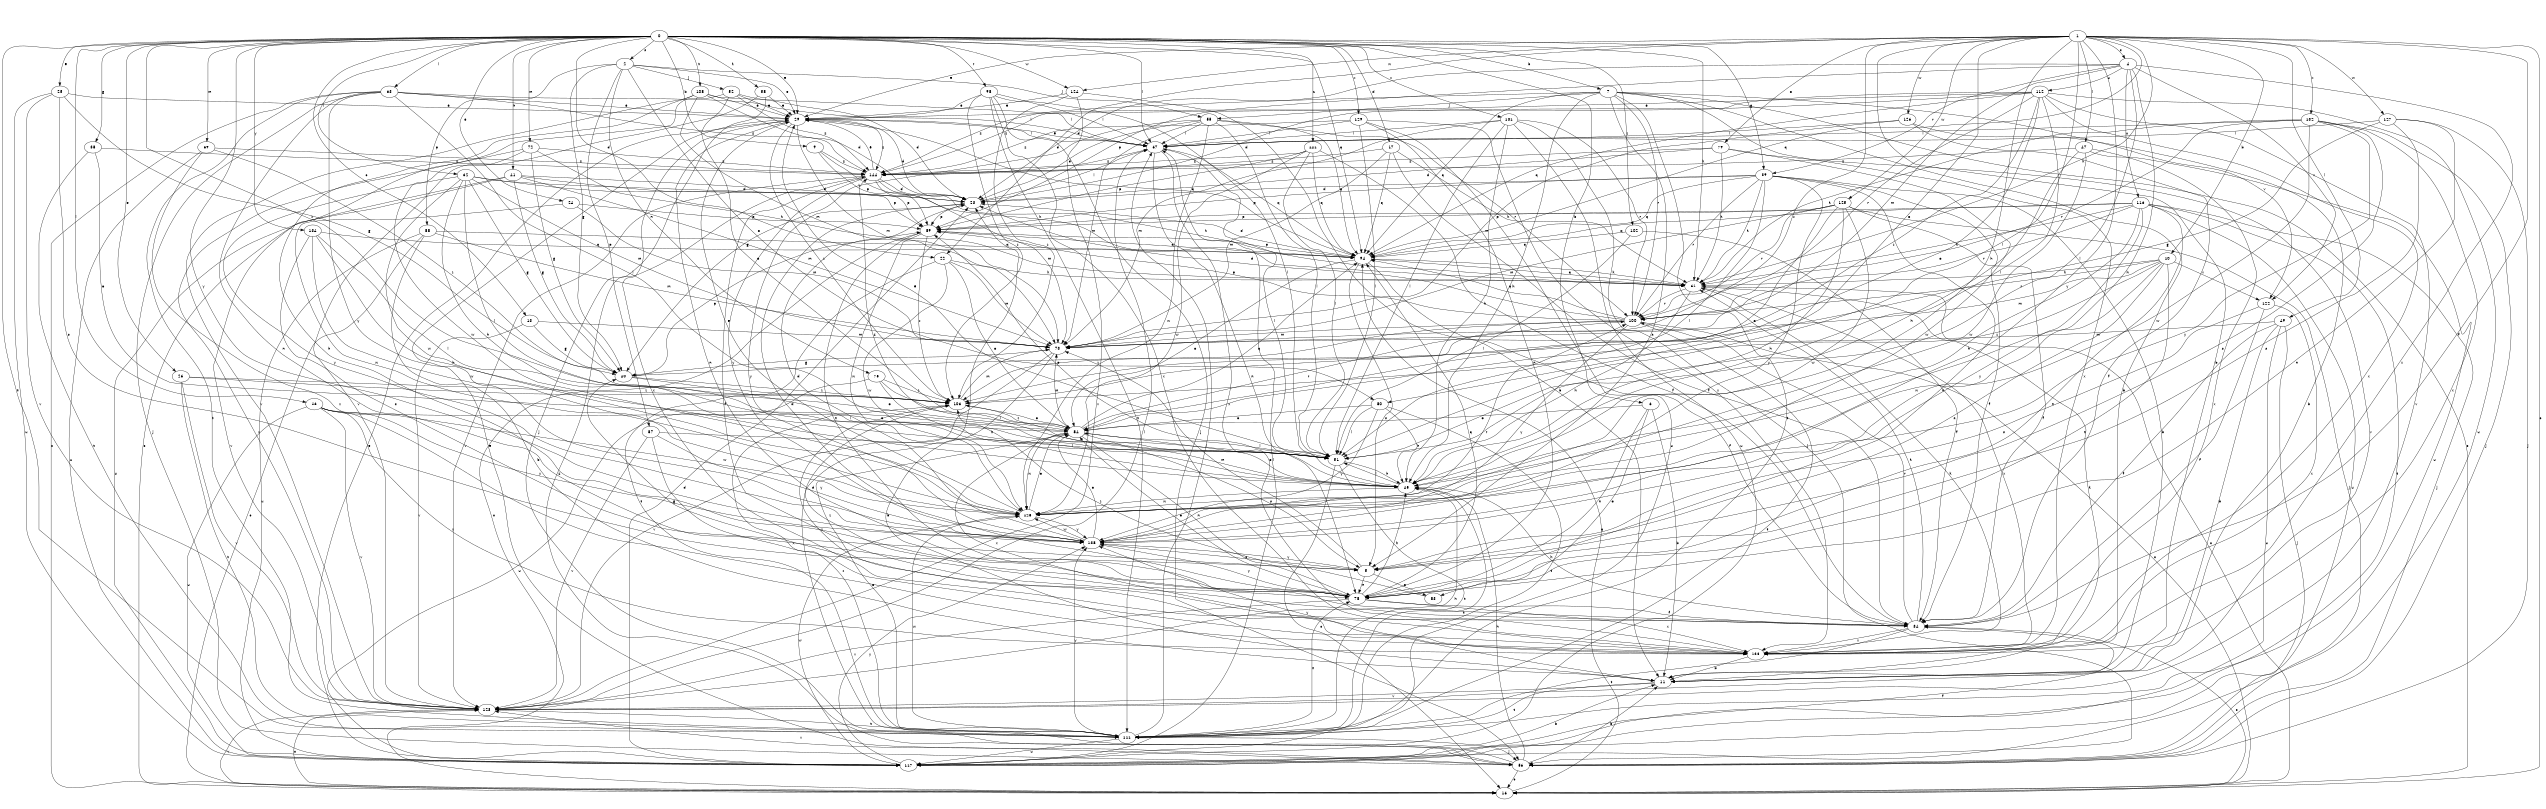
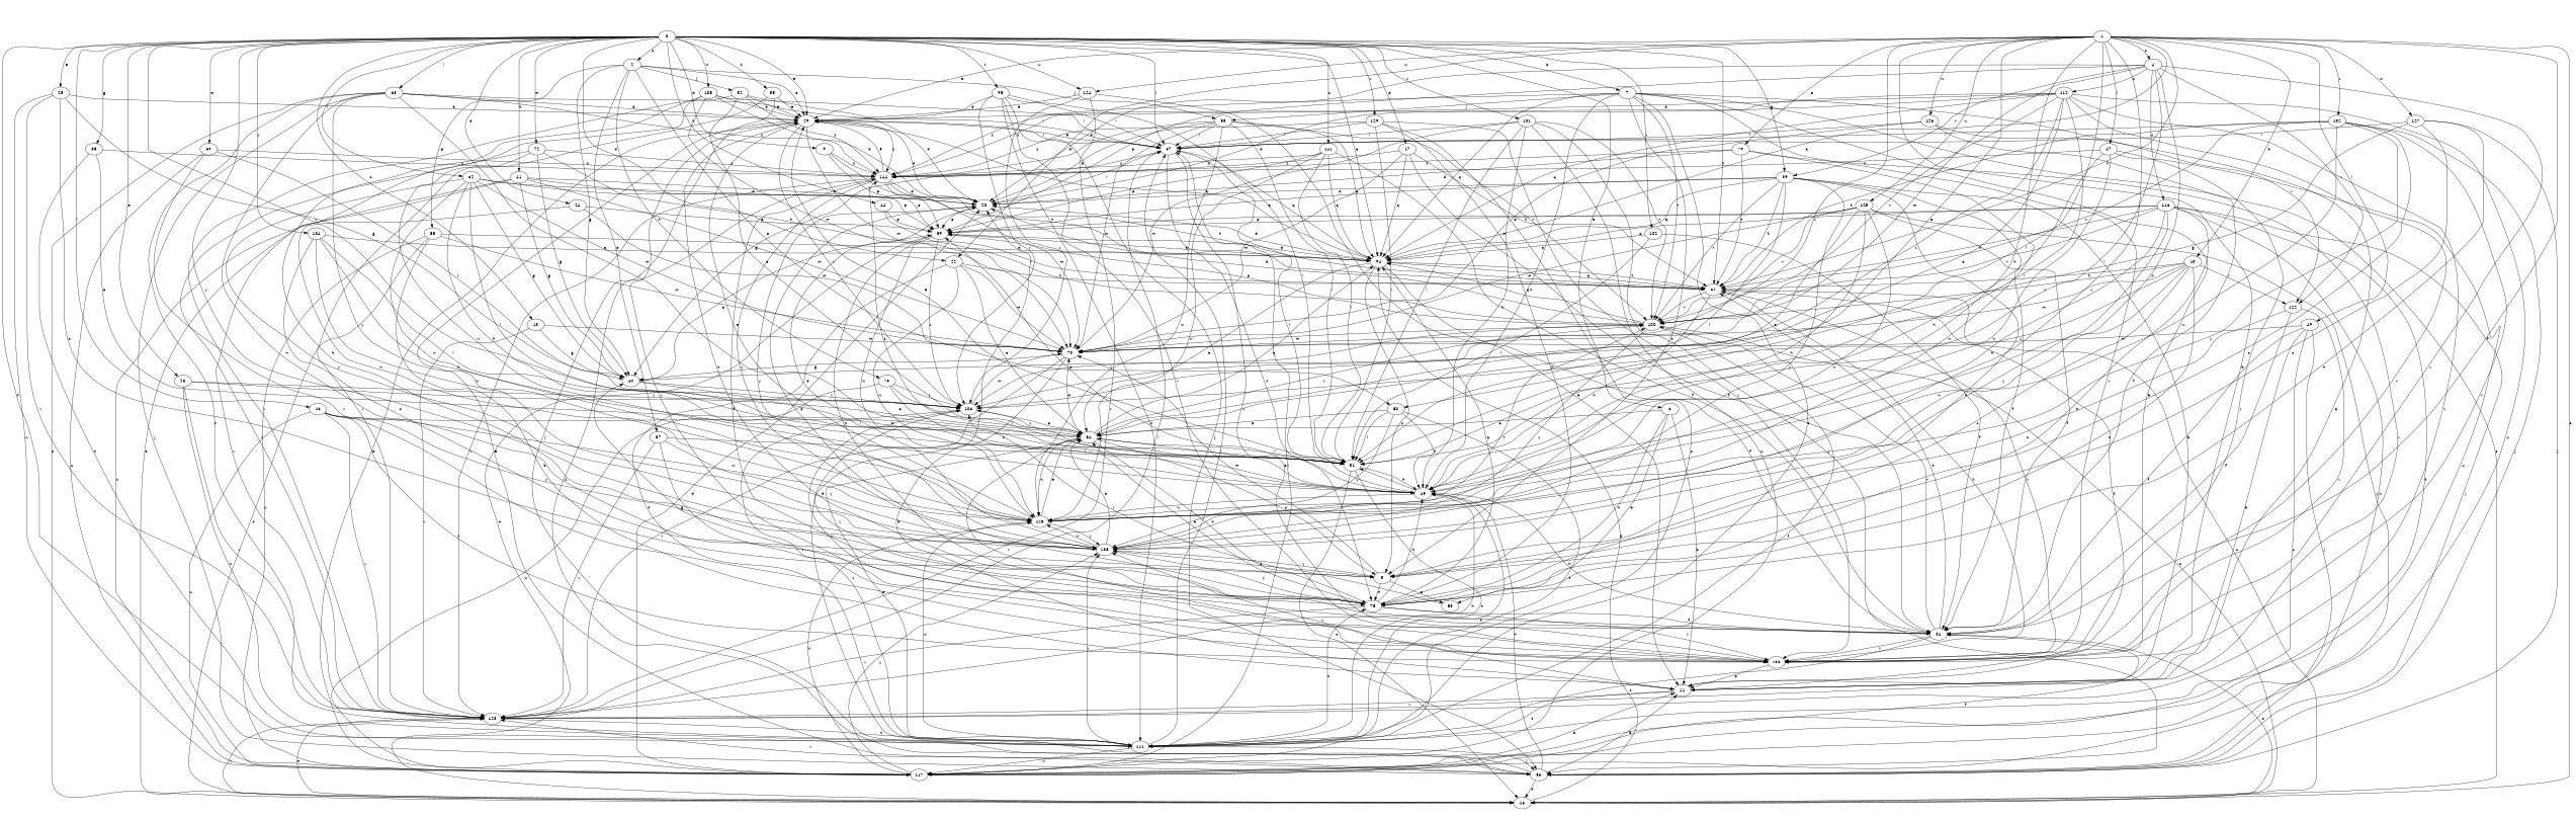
  strict digraph {
    fontname=Lato
    node [fontname=Lato]
    edge [fontname=Lato]
    0
    2
    6
    7
    9
    13
    17
    22
    24
    25
    26
    29
    38
    39
    41
+   44
    46
    58
    61
    62
    63
    67
    69
    72
    94
    98
    102
    106
    108
    111
    124
    129
    131
    134
    138
    141
    80
    40
    52
    55
    75
    87
    88
    11
    78
    83
    84
    16
    45
    122
    133
    5
    144
    100
    89
    73
    123
    34
    128
    117
    23
    51
    56
    1
    4
    10
    47
    49
    79
    125
    126
    127
    132
    112
    116
    0 -> 2 [label=a]
    0 -> 6 [label=b]
    0 -> 7 [label=b]
    0 -> 9 [label=b]
    0 -> 13 [label=c]
    0 -> 17 [label=d]
    0 -> 22 [label=d]
    0 -> 24 [label=e]
    0 -> 25 [label=e]
    0 -> 26 [label=e]
    0 -> 29 [label=e]
    0 -> 38 [label=g]
    0 -> 39 [label=g]
    0 -> 41 [label=h]
+   0 -> 44 [label=h]
    0 -> 46 [label=i]
    0 -> 58 [label=k]
    0 -> 61 [label=k]
    0 -> 62 [label=l]
    0 -> 63 [label=l]
    0 -> 67 [label=l]
    0 -> 69 [label=m]
    0 -> 72 [label=m]
    0 -> 94 [label=q]
    0 -> 98 [label=r]
    0 -> 102 [label=s]
    0 -> 106 [label=s]
    0 -> 108 [label=t]
    0 -> 111 [label=t]
    0 -> 124 [label=w]
    0 -> 129 [label=x]
    0 -> 131 [label=x]
    0 -> 134 [label=y]
    0 -> 138 [label=y]
    0 -> 141 [label=z]
    2 -> 29 [label=e]
    2 -> 80 [label=o]
    2 -> 40 [label=g]
    2 -> 52 [label=j]
    2 -> 55 [label=j]
    2 -> 75 [label=n]
    2 -> 87 [label=p]
    2 -> 88 [label=p]
    6 -> 11 [label=b]
    6 -> 78 [label=n]
    6 -> 83 [label=o]
    6 -> 84 [label=o]
    7 -> 94 [label=q]
    7 -> 111 [label=t]
    7 -> 55 [label=j]
    7 -> 11 [label=b]
    7 -> 16 [label=c]
    7 -> 45 [label=h]
    7 -> 122 [label=v]
    7 -> 133 [label=x]
    7 -> 5 [label=a]
    7 -> 144 [label=z]
    7 -> 100 [label=r]
    9 -> 61 [label=k]
    9 -> 144 [label=z]
    9 -> 89 [label=p]
    13 -> 40 [label=g]
    13 -> 73 [label=m]
    13 -> 123 [label=v]
    17 -> 61 [label=k]
    17 -> 94 [label=q]
    17 -> 144 [label=z]
    17 -> 73 [label=m]
    17 -> 34 [label=f]
    22 -> 61 [label=k]
    22 -> 111 [label=t]
    22 -> 84 [label=o]
    22 -> 73 [label=m]
    22 -> 128 [label=w]
    24 -> 89 [label=p]
    24 -> 73 [label=m]
    24 -> 128 [label=w]
    25 -> 29 [label=e]
    25 -> 40 [label=g]
    25 -> 5 [label=a]
    25 -> 123 [label=v]
    25 -> 117 [label=u]
    26 -> 106 [label=s]
    26 -> 111 [label=t]
    26 -> 84 [label=o]
    26 -> 123 [label=v]
    29 -> 67 [label=l]
    29 -> 94 [label=q]
    29 -> 106 [label=s]
    29 -> 78 [label=n]
    29 -> 133 [label=x]
    29 -> 144 [label=z]
    29 -> 73 [label=m]
    29 -> 23 [label=d]
    38 -> 111 [label=t]
    38 -> 84 [label=o]
    38 -> 144 [label=z]
    39 -> 61 [label=k]
    39 -> 94 [label=q]
    39 -> 138 [label=y]
    39 -> 11 [label=b]
    39 -> 78 [label=n]
    39 -> 100 [label=r]
    39 -> 89 [label=p]
    39 -> 34 [label=f]
    39 -> 23 [label=d]
    39 -> 51 [label=i]
    41 -> 40 [label=g]
    41 -> 89 [label=p]
    41 -> 73 [label=m]
    41 -> 123 [label=v]
    41 -> 117 [label=u]
    41 -> 23 [label=d]
+   44 -> 100 [label=r]
+   44 -> 89 [label=p]
    46 -> 138 [label=y]
    46 -> 84 [label=o]
    46 -> 133 [label=x]
    46 -> 123 [label=v]
    46 -> 128 [label=w]
    46 -> 117 [label=u]
    58 -> 29 [label=e]
    58 -> 123 [label=v]
    58 -> 56 [label=j]
    61 -> 94 [label=q]
    61 -> 16 [label=c]
    61 -> 45 [label=h]
    61 -> 133 [label=x]
    61 -> 100 [label=r]
    62 -> 138 [label=y]
    62 -> 40 [label=g]
    62 -> 45 [label=h]
    62 -> 89 [label=p]
    62 -> 73 [label=m]
    62 -> 128 [label=w]
    62 -> 23 [label=d]
    62 -> 51 [label=i]
    63 -> 29 [label=e]
    63 -> 67 [label=l]
    63 -> 111 [label=t]
    63 -> 138 [label=y]
    63 -> 78 [label=n]
    63 -> 16 [label=c]
    63 -> 144 [label=z]
    63 -> 51 [label=i]
    63 -> 56 [label=j]
    67 -> 29 [label=e]
    67 -> 94 [label=q]
    67 -> 78 [label=n]
    67 -> 133 [label=x]
    67 -> 144 [label=z]
    69 -> 106 [label=s]
    69 -> 133 [label=x]
    69 -> 144 [label=z]
    69 -> 117 [label=u]
    72 -> 61 [label=k]
    72 -> 40 [label=g]
    72 -> 144 [label=z]
    72 -> 123 [label=v]
    72 -> 128 [label=w]
    94 -> 61 [label=k]
    94 -> 84 [label=o]
    94 -> 5 [label=a]
    94 -> 89 [label=p]
    94 -> 34 [label=f]
    94 -> 23 [label=d]
    98 -> 29 [label=e]
    98 -> 67 [label=l]
    98 -> 106 [label=s]
    98 -> 111 [label=t]
    98 -> 133 [label=x]
    98 -> 51 [label=i]
    98 -> 56 [label=j]
    102 -> 94 [label=q]
    102 -> 34 [label=f]
    102 -> 51 [label=i]
    106 -> 84 [label=o]
    106 -> 133 [label=x]
    106 -> 73 [label=m]
    108 -> 29 [label=e]
    108 -> 67 [label=l]
    108 -> 78 [label=h]
    108 -> 73 [label=m]
    108 -> 123 [label=v]
    108 -> 23 [label=d]
    111 -> 67 [label=l]
    111 -> 106 [label=s]
    111 -> 138 [label=y]
    111 -> 78 [label=n]
    111 -> 84 [label=o]
    111 -> 128 [label=w]
    111 -> 117 [label=u]
    111 -> 56 [label=j]
    124 -> 29 [label=e]
    124 -> 106 [label=s]
    124 -> 11 [label=b]
    124 -> 123 [label=v]
    129 -> 67 [label=l]
    129 -> 78 [label=n]
    129 -> 133 [label=x]
    129 -> 144 [label=z]
    129 -> 117 [label=u]
    129 -> 51 [label=i]
    131 -> 67 [label=l]
    131 -> 45 [label=h]
    131 -> 100 [label=r]
    131 -> 73 [label=m]
    131 -> 117 [label=u]
    131 -> 51 [label=i]
    131 -> 56 [label=j]
    134 -> 94 [label=q]
    134 -> 45 [label=h]
    134 -> 5 [label=a]
    134 -> 128 [label=w]
    134 -> 51 [label=i]
    138 -> 84 [label=o]
    138 -> 5 [label=a]
    138 -> 100 [label=r]
    138 -> 128 [label=w]
    138 -> 23 [label=d]
    141 -> 94 [label=q]
    141 -> 144 [label=z]
    141 -> 89 [label=p]
    141 -> 34 [label=f]
    141 -> 128 [label=w]
    141 -> 51 [label=i]
    80 -> 111 [label=t]
    80 -> 138 [label=y]
    80 -> 84 [label=o]
    80 -> 45 [label=h]
    80 -> 51 [label=i]
    40 -> 106 [label=s]
    40 -> 89 [label=p]
    40 -> 51 [label=i]
    52 -> 29 [label=e]
    52 -> 84 [label=o]
    52 -> 16 [label=c]
    52 -> 144 [label=z]
    52 -> 23 [label=d]
    55 -> 67 [label=l]
    55 -> 94 [label=q]
    55 -> 40 [label=g]
    55 -> 100 [label=r]
    55 -> 73 [label=m]
    55 -> 128 [label=w]
    55 -> 23 [label=d]
    55 -> 51 [label=i]
    75 -> 106 [label=s]
    75 -> 45 [label=h]
    75 -> 117 [label=u]
    75 -> 51 [label=i]
    87 -> 138 [label=y]
    87 -> 133 [label=x]
    87 -> 123 [label=v]
    87 -> 51 [label=i]
    88 -> 94 [label=q]
    88 -> 11 [label=b]
    88 -> 16 [label=c]
    88 -> 73 [label=m]
    88 -> 117 [label=u]
    11 -> 61 [label=k]
    11 -> 111 [label=t]
    11 -> 138 [label=y]
    11 -> 123 [label=v]
    78 -> 94 [label=q]
    78 -> 138 [label=y]
    78 -> 84 [label=o]
    78 -> 45 [label=h]
    78 -> 133 [label=x]
    78 -> 123 [label=v]
    78 -> 34 [label=f]
    78 -> 23 [label=d]
    83 -> 106 [label=s]
    84 -> 94 [label=q]
    84 -> 106 [label=s]
    84 -> 78 [label=n]
    84 -> 133 [label=x]
    84 -> 5 [label=a]
    84 -> 100 [label=r]
    84 -> 73 [label=m]
    84 -> 128 [label=w]
    84 -> 51 [label=i]
    16 -> 94 [label=q]
    16 -> 123 [label=v]
    45 -> 67 [label=l]
    45 -> 111 [label=t]
    45 -> 84 [label=o]
    45 -> 144 [label=z]
    45 -> 89 [label=p]
    45 -> 128 [label=w]
    45 -> 51 [label=i]
    122 -> 133 [label=x]
    122 -> 5 [label=a]
    122 -> 34 [label=f]
    133 -> 61 [label=k]
    133 -> 11 [label=b]
    5 -> 138 [label=y]
    5 -> 78 [label=n]
    5 -> 83 [label=o]
    5 -> 73 [label=m]
    144 -> 29 [label=e]
    144 -> 61 [label=k]
    144 -> 138 [label=y]
    144 -> 73 [label=m]
    144 -> 123 [label=v]
    144 -> 34 [label=f]
    144 -> 23 [label=d]
    100 -> 94 [label=q]
    100 -> 106 [label=s]
    100 -> 111 [label=t]
    100 -> 138 [label=y]
    100 -> 16 [label=c]
    100 -> 89 [label=p]
    100 -> 73 [label=m]
    100 -> 23 [label=d]
    89 -> 94 [label=q]
    89 -> 106 [label=s]
    89 -> 78 [label=n]
    89 -> 16 [label=c]
    89 -> 128 [label=w]
    73 -> 40 [label=g]
    73 -> 11 [label=b]
    73 -> 123 [label=v]
    123 -> 67 [label=l]
    123 -> 111 [label=t]
    123 -> 16 [label=c]
    123 -> 45 [label=h]
    34 -> 61 [label=k]
    34 -> 106 [label=s]
    34 -> 111 [label=t]
    34 -> 40 [label=g]
    34 -> 16 [label=c]
    34 -> 45 [label=h]
    34 -> 133 [label=x]
    34 -> 100 [label=r]
    128 -> 29 [label=e]
    128 -> 138 [label=y]
    128 -> 84 [label=o]
    117 -> 29 [label=e]
    117 -> 67 [label=l]
    117 -> 138 [label=y]
    117 -> 11 [label=b]
    117 -> 34 [label=f]
    117 -> 128 [label=w]
    117 -> 23 [label=d]
    23 -> 67 [label=l]
    23 -> 138 [label=y]
    23 -> 89 [label=p]
    51 -> 29 [label=e]
    51 -> 111 [label=t]
    51 -> 16 [label=c]
    51 -> 45 [label=h]
    56 -> 29 [label=e]
    56 -> 11 [label=b]
    56 -> 16 [label=c]
    56 -> 45 [label=h]
    56 -> 144 [label=z]
    56 -> 123 [label=v]
    56 -> 23 [label=d]
    1 -> 22 [label=d]
    1 -> 29 [label=e]
    1 -> 61 [label=k]
    1 -> 94 [label=q]
    1 -> 106 [label=s]
    1 -> 124 [label=w]
    1 -> 138 [label=y]
    1 -> 80 [label=o]
    1 -> 11 [label=b]
    1 -> 16 [label=c]
    1 -> 45 [label=h]
    1 -> 34 [label=f]
    1 -> 51 [label=i]
    1 -> 4 [label=a]
    1 -> 10 [label=b]
    1 -> 47 [label=i]
    1 -> 49 [label=i]
    1 -> 79 [label=o]
    1 -> 125 [label=w]
    1 -> 126 [label=w]
    1 -> 127 [label=w]
    1 -> 132 [label=x]
    4 -> 39 [label=r]
    4 -> 45 [label=h]
    4 -> 122 [label=v]
    4 -> 133 [label=x]
    4 -> 89 [label=p]
    4 -> 73 [label=m]
    4 -> 23 [label=d]
    4 -> 51 [label=i]
    4 -> 112 [label=u]
    4 -> 116 [label=u]
    10 -> 61 [label=k]
    10 -> 106 [label=s]
    10 -> 78 [label=n]
    10 -> 122 [label=v]
    10 -> 5 [label=a]
    10 -> 100 [label=r]
    10 -> 73 [label=m]
    10 -> 128 [label=w]
    47 -> 45 [label=h]
    47 -> 133 [label=x]
    47 -> 144 [label=z]
    47 -> 128 [label=w]
    47 -> 117 [label=u]
    49 -> 11 [label=b]
    49 -> 73 [label=m]
    49 -> 34 [label=f]
    49 -> 117 [label=u]
    49 -> 56 [label=j]
    79 -> 61 [label=k]
    79 -> 144 [label=z]
    79 -> 123 [label=v]
    79 -> 128 [label=w]
    79 -> 23 [label=d]
    125 -> 84 [label=o]
    125 -> 45 [label=h]
    125 -> 100 [label=r]
    125 -> 89 [label=p]
    125 -> 73 [label=m]
    125 -> 34 [label=f]
    125 -> 128 [label=w]
    125 -> 56 [label=j]
    126 -> 67 [label=l]
    126 -> 11 [label=b]
    126 -> 73 [label=m]
    126 -> 34 [label=f]
    127 -> 67 [label=l]
    127 -> 40 [label=g]
    127 -> 78 [label=n]
    127 -> 5 [label=a]
    127 -> 56 [label=j]
    132 -> 61 [label=k]
    132 -> 67 [label=l]
    132 -> 138 [label=y]
    132 -> 133 [label=x]
    132 -> 5 [label=a]
    132 -> 100 [label=r]
    132 -> 128 [label=w]
    132 -> 56 [label=j]
    112 -> 29 [label=e]
    112 -> 94 [label=q]
    112 -> 106 [label=s]
    112 -> 84 [label=o]
    112 -> 133 [label=x]
    112 -> 144 [label=z]
    112 -> 100 [label=r]
    112 -> 123 [label=v]
    112 -> 117 [label=u]
    112 -> 23 [label=d]
    112 -> 51 [label=i]
    116 -> 61 [label=k]
    116 -> 94 [label=q]
    116 -> 111 [label=t]
    116 -> 138 [label=y]
    116 -> 78 [label=n]
    116 -> 45 [label=h]
    116 -> 100 [label=r]
    116 -> 89 [label=p]
    116 -> 117 [label=u]
    116 -> 56 [label=j]
  }
